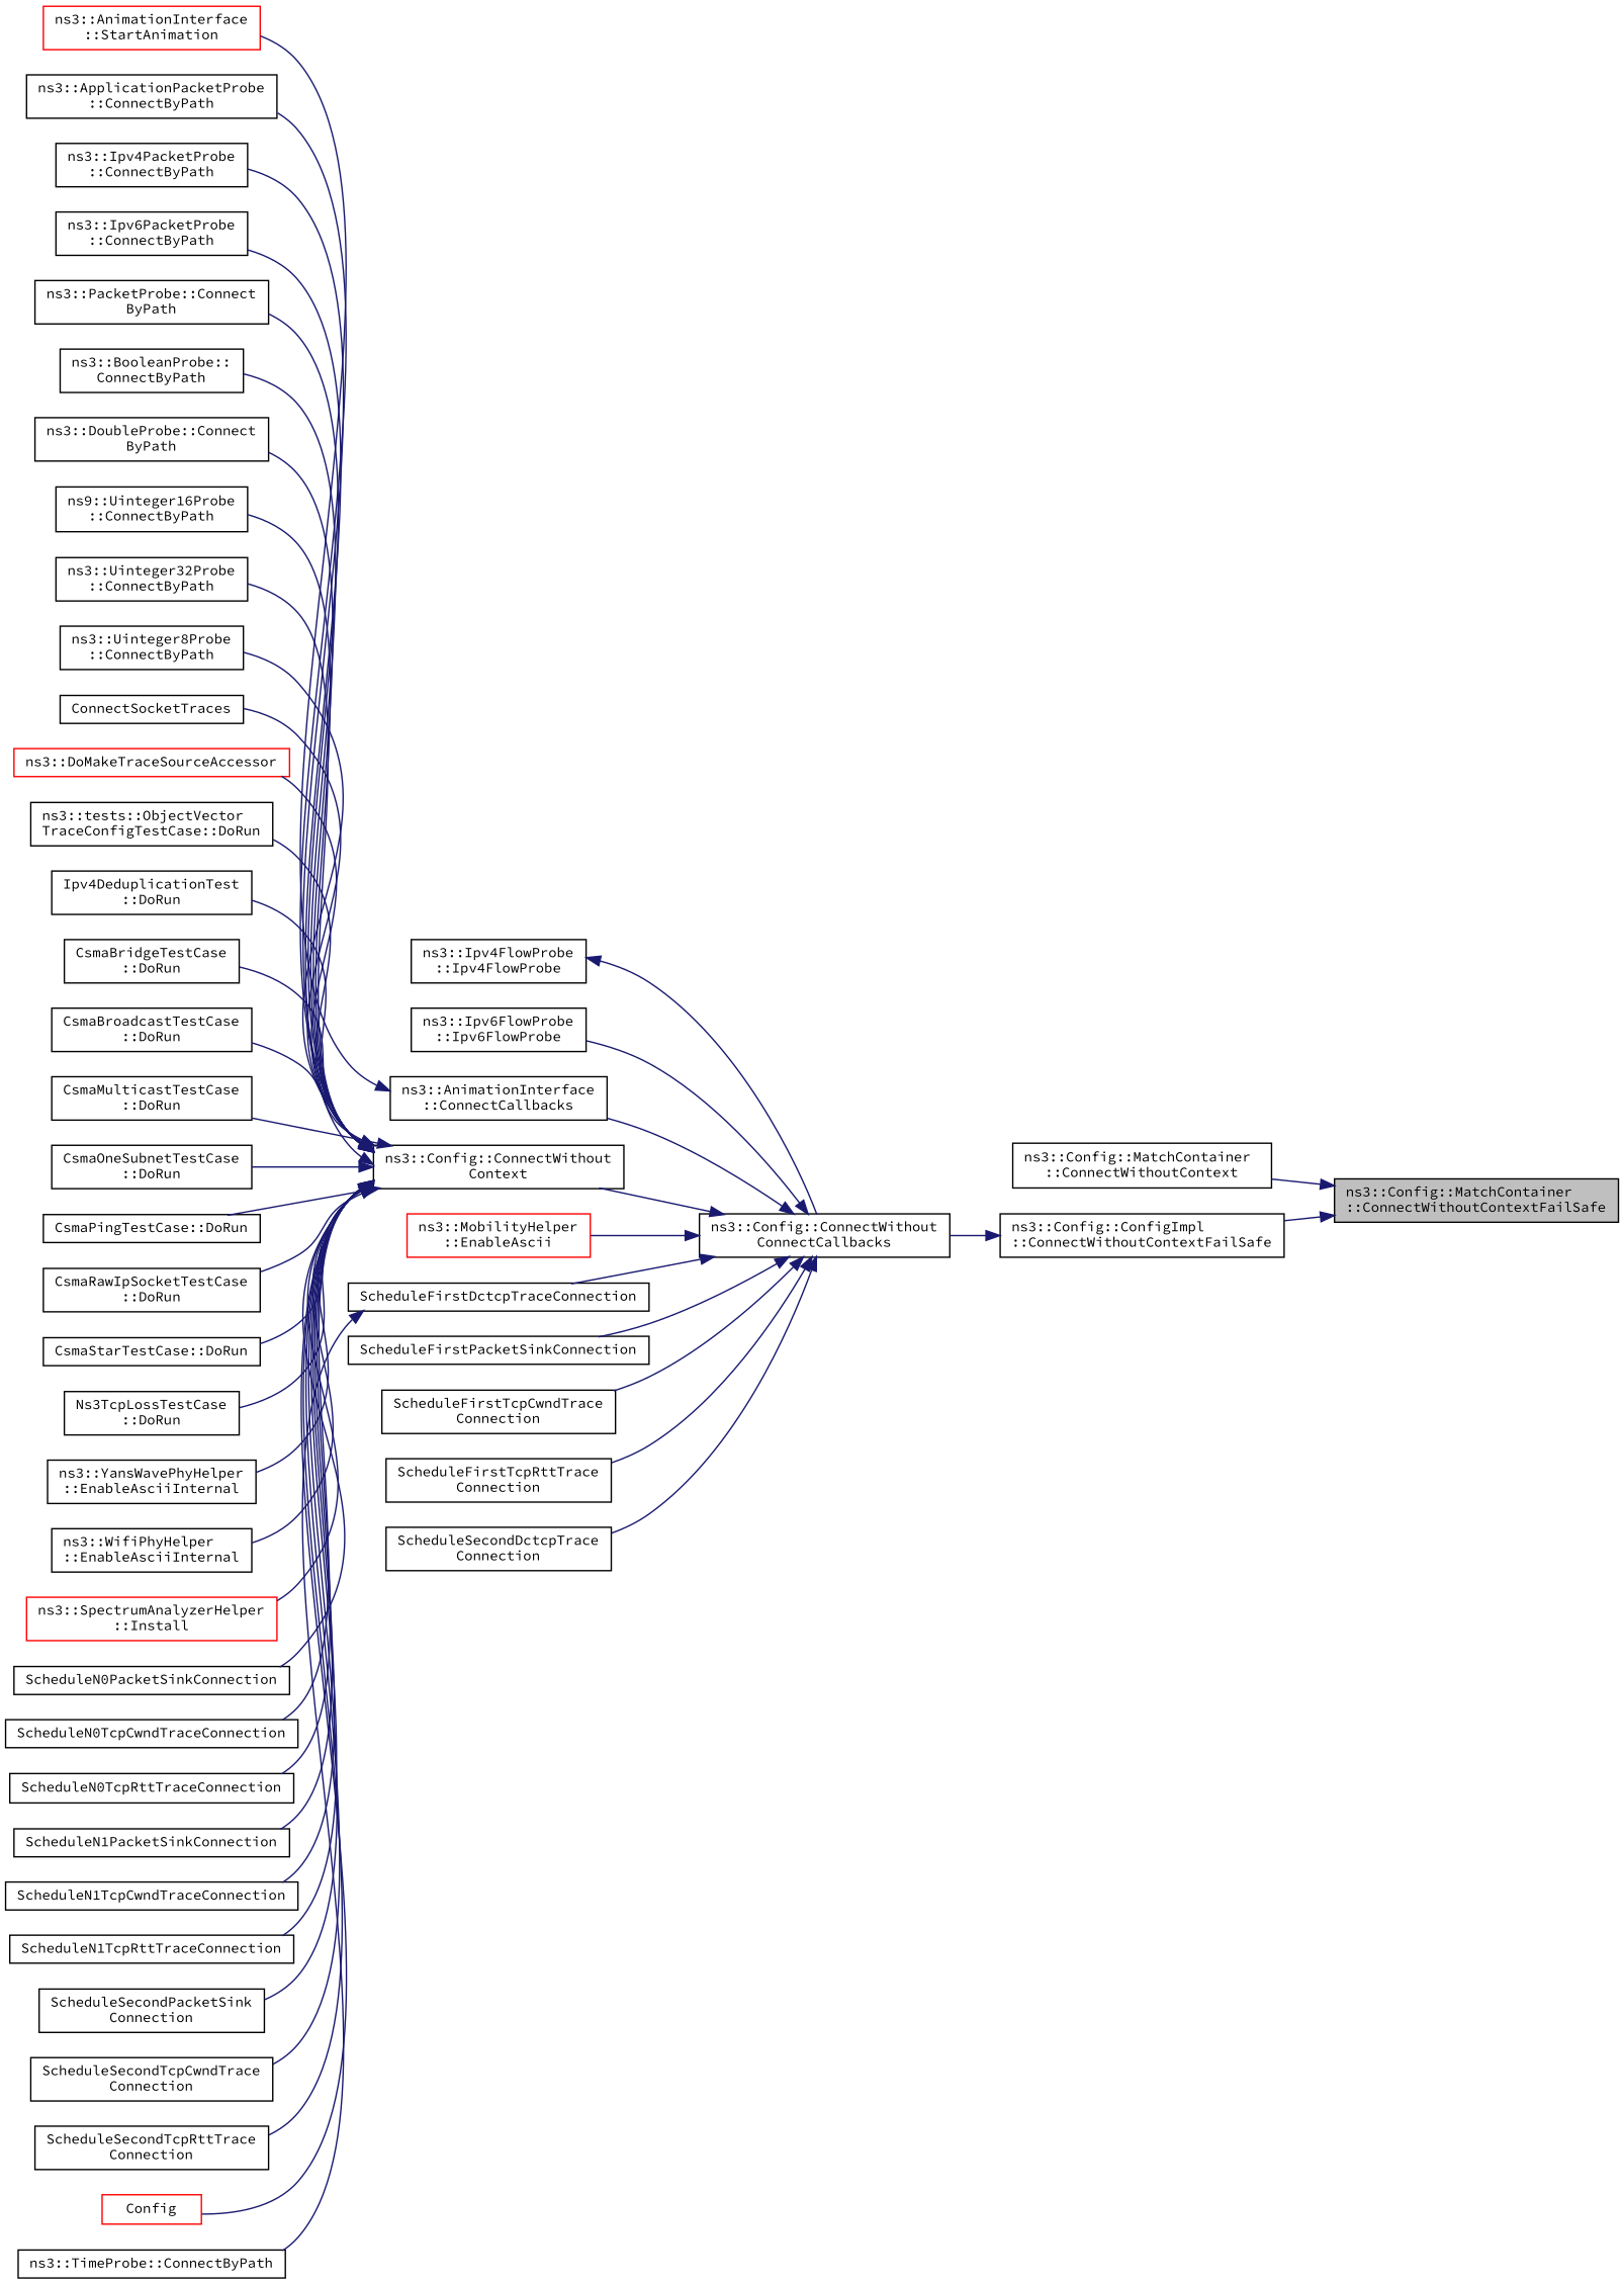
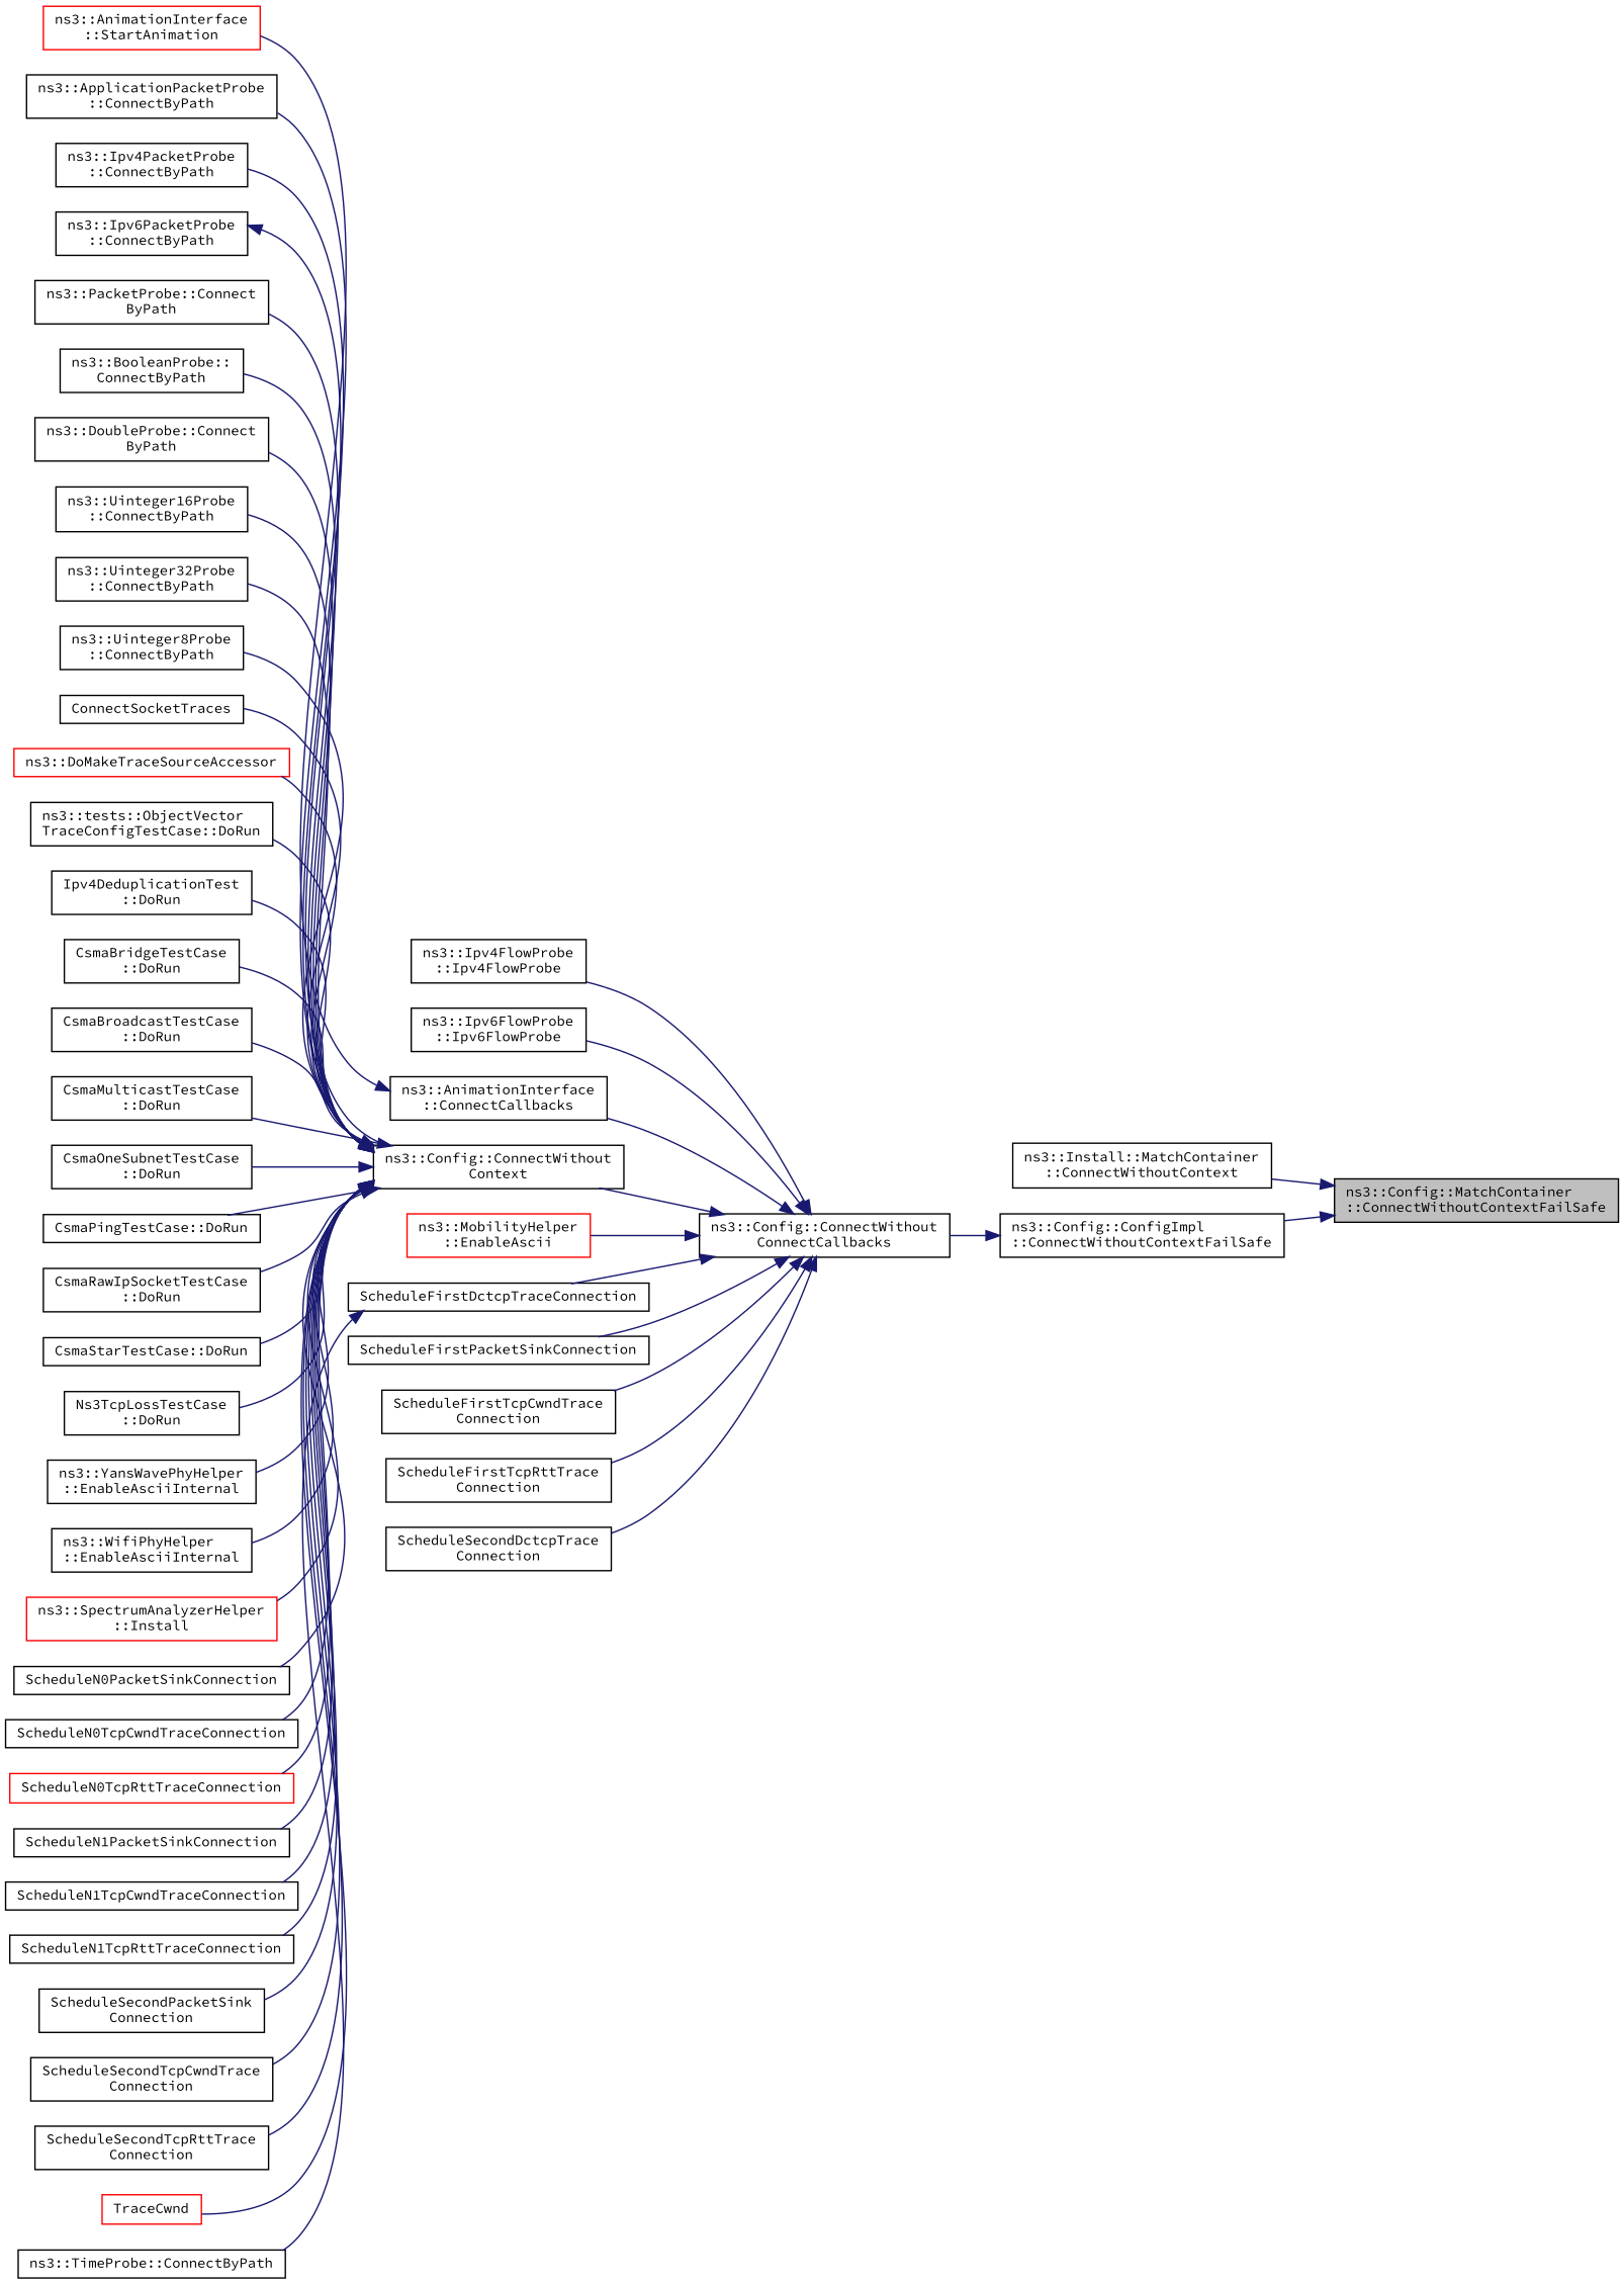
  digraph {
    fontname="Source Code Pro"
    rankdir=RL
    node [color=black fillcolor=white fontname="Source Code Pro" fontsize=10 shape=record style=filled]
    edge [color=midnightblue dir=back fontname="Source Code Pro" fontsize=10 labelfontname=Helvetica labelfontsize=10 style=solid]
    n1 [fillcolor=grey75 fontcolor=black height=0.2 label="ns3::Config::MatchContainer\l::ConnectWithoutContextFailSafe" width=0.4]
-   n2 [height=0.2 label="ns3::Config::MatchContainer\l::ConnectWithoutContext" width=0.4]
+   n2 [height=0.2 label="ns3::Install::MatchContainer\l::ConnectWithoutContext" width=0.4]
    n3 [height=0.2 label="ns3::Config::ConfigImpl\l::ConnectWithoutContextFailSafe" width=0.4]
    n4 [height=0.2 label="ns3::Config::ConnectWithout\lConnectCallbacks" width=0.4]
    n5 [height=0.2 label="ns3::Ipv4FlowProbe\l::Ipv4FlowProbe" width=0.4]
    n6 [height=0.2 label="ns3::Ipv6FlowProbe\l::Ipv6FlowProbe" width=0.4]
    n7 [height=0.2 label="ns3::AnimationInterface\l::ConnectCallbacks" width=0.4]
    n8 [height=0.2 label="ns3::Config::ConnectWithout\lContext" width=0.4]
    n9 [color=red height=0.2 label="ns3::MobilityHelper\l::EnableAscii" width=0.4]
    n10 [height=0.2 label=ScheduleFirstDctcpTraceConnection width=0.4]
    n11 [height=0.2 label=ScheduleFirstPacketSinkConnection width=0.4]
    n12 [height=0.2 label="ScheduleFirstTcpCwndTrace\lConnection" width=0.4]
    n13 [height=0.2 label="ScheduleFirstTcpRttTrace\lConnection" width=0.4]
    n14 [height=0.2 label="ScheduleSecondDctcpTrace\lConnection" width=0.4]
    n15 [color=red height=0.2 label="ns3::AnimationInterface\l::StartAnimation" width=0.4]
    n16 [height=0.2 label="ns3::ApplicationPacketProbe\l::ConnectByPath" width=0.4]
    n17 [height=0.2 label="ns3::Ipv4PacketProbe\l::ConnectByPath" width=0.4]
    n18 [height=0.2 label="ns3::Ipv6PacketProbe\l::ConnectByPath" width=0.4]
    n19 [height=0.2 label="ns3::PacketProbe::Connect\lByPath" width=0.4]
    n20 [height=0.2 label="ns3::BooleanProbe::\lConnectByPath" width=0.4]
    n21 [height=0.2 label="ns3::DoubleProbe::Connect\lByPath" width=0.4]
-   n22 [height=0.2 label="ns9::Uinteger16Probe\l::ConnectByPath" width=0.4]
+   n22 [height=0.2 label="ns3::Uinteger16Probe\l::ConnectByPath" width=0.4]
    n23 [height=0.2 label="ns3::Uinteger32Probe\l::ConnectByPath" width=0.4]
    n24 [height=0.2 label="ns3::Uinteger8Probe\l::ConnectByPath" width=0.4]
    n25 [height=0.2 label=ConnectSocketTraces width=0.4]
    n26 [color=red height=0.2 label="ns3::DoMakeTraceSourceAccessor" width=0.4]
    n27 [height=0.2 label="ns3::tests::ObjectVector\lTraceConfigTestCase::DoRun" width=0.4]
    n28 [height=0.2 label="Ipv4DeduplicationTest\l::DoRun" width=0.4]
    n29 [height=0.2 label="CsmaBridgeTestCase\l::DoRun" width=0.4]
    n30 [height=0.2 label="CsmaBroadcastTestCase\l::DoRun" width=0.4]
    n31 [height=0.2 label="CsmaMulticastTestCase\l::DoRun" width=0.4]
    n32 [height=0.2 label="CsmaOneSubnetTestCase\l::DoRun" width=0.4]
    n33 [height=0.2 label="CsmaPingTestCase::DoRun" width=0.4]
    n34 [height=0.2 label="CsmaRawIpSocketTestCase\l::DoRun" width=0.4]
    n35 [height=0.2 label="CsmaStarTestCase::DoRun" width=0.4]
    n36 [height=0.2 label="Ns3TcpLossTestCase\l::DoRun" width=0.4]
    n37 [height=0.2 label="ns3::YansWavePhyHelper\l::EnableAsciiInternal" width=0.4]
    n38 [height=0.2 label="ns3::WifiPhyHelper\l::EnableAsciiInternal" width=0.4]
    n39 [color=red height=0.2 label="ns3::SpectrumAnalyzerHelper\l::Install" width=0.4]
    n40 [height=0.2 label=ScheduleN0PacketSinkConnection width=0.4]
    n41 [height=0.2 label=ScheduleN0TcpCwndTraceConnection width=0.4]
-   n42 [height=0.2 label=ScheduleN0TcpRttTraceConnection width=0.4]
+   n42 [color=red height=0.2 label=ScheduleN0TcpRttTraceConnection width=0.4]
    n43 [height=0.2 label=ScheduleN1PacketSinkConnection width=0.4]
    n44 [height=0.2 label=ScheduleN1TcpCwndTraceConnection width=0.4]
    n45 [height=0.2 label=ScheduleN1TcpRttTraceConnection width=0.4]
    n46 [height=0.2 label="ScheduleSecondPacketSink\lConnection" width=0.4]
    n47 [height=0.2 label="ScheduleSecondTcpCwndTrace\lConnection" width=0.4]
    n48 [height=0.2 label="ScheduleSecondTcpRttTrace\lConnection" width=0.4]
-   n49 [color=red height=0.2 label=Config width=0.4]
+   n49 [color=red height=0.2 label=TraceCwnd width=0.4]
    n50 [height=0.2 label="ns3::TimeProbe::ConnectByPath" width=0.4]
    n1 -> n2
    n1 -> n3
    n3 -> n4
-   n5 -> n4
+   n4 -> n5
    n4 -> n6
    n4 -> n7
    n4 -> n8
    n4 -> n9
    n4 -> n10
    n4 -> n11
    n4 -> n12
    n4 -> n13
    n4 -> n14
    n7 -> n15
    n8 -> n16
    n8 -> n17
-   n8 -> n18
+   n18 -> n8
    n8 -> n19
    n8 -> n20
    n8 -> n21
    n8 -> n22
    n8 -> n23
    n8 -> n24
    n8 -> n25
    n8 -> n26
    n8 -> n27
    n8 -> n28
    n8 -> n29
    n8 -> n30
    n8 -> n31
    n8 -> n32
    n8 -> n33
    n8 -> n34
    n8 -> n35
    n8 -> n36
    n8 -> n37
    n8 -> n38
    n8 -> n39
    n8 -> n40
    n8 -> n41
    n8 -> n42
    n8 -> n43
    n8 -> n44
    n8 -> n45
    n8 -> n46
    n8 -> n47
    n8 -> n48
    n8 -> n49
    n10 -> n50
  }
